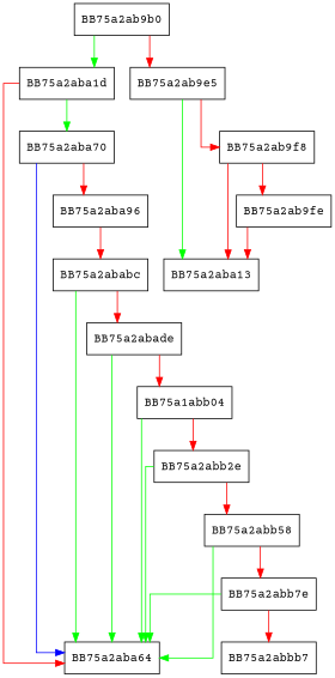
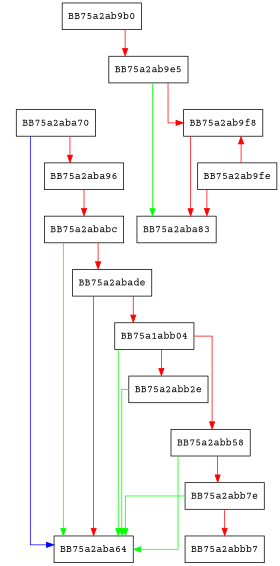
  digraph {
    fontname="Courier Prime"
    splines=ortho
    node [fontname="Courier Prime" shape=box]
    edge [color=red fontname="Courier Prime"]
    BB75a2ab9b0
-   BB75a2aba1d
    BB75a2ab9e5
    BB75a2aba70
    BB75a2aba64
-   BB75a2aba13
+   BB75a2aba13 [label=BB75a2aba83]
    BB75a2ab9f8
    BB75a2aba96
    BB75a2ab9fe
    BB75a2ababc
    BB75a2abade
    n12 [label=BB75a1abb04]
    BB75a2abb2e
    BB75a2abb58
    BB75a2abb7e
    BB75a2abbb7
-   BB75a2ab9b0 -> BB75a2aba1d [color=green]
    BB75a2ab9b0 -> BB75a2ab9e5
-   BB75a2aba1d -> BB75a2aba70 [color=green]
-   BB75a2aba1d -> BB75a2aba64
    BB75a2ab9e5 -> BB75a2aba13 [color=green]
    BB75a2ab9e5 -> BB75a2ab9f8
    BB75a2aba70 -> BB75a2aba64 [color=blue]
    BB75a2aba70 -> BB75a2aba96
    BB75a2ab9f8 -> BB75a2aba13
-   BB75a2ab9f8 -> BB75a2ab9fe
+   BB75a2ab9fe -> BB75a2ab9f8
    BB75a2aba96 -> BB75a2ababc
    BB75a2ab9fe -> BB75a2aba13
    BB75a2ababc -> BB75a2aba64 [color=green]
    BB75a2ababc -> BB75a2abade
-   BB75a2abade -> BB75a2aba64 [color=green]
+   BB75a2abade -> BB75a2aba64
    BB75a2abade -> n12
    n12 -> BB75a2aba64 [color=green]
    n12 -> BB75a2abb2e
    BB75a2abb2e -> BB75a2aba64 [color=green]
-   BB75a2abb2e -> BB75a2abb58
+   n12 -> BB75a2abb58
    BB75a2abb58 -> BB75a2aba64 [color=green]
    BB75a2abb58 -> BB75a2abb7e
    BB75a2abb7e -> BB75a2aba64 [color=green]
    BB75a2abb7e -> BB75a2abbb7
  }
